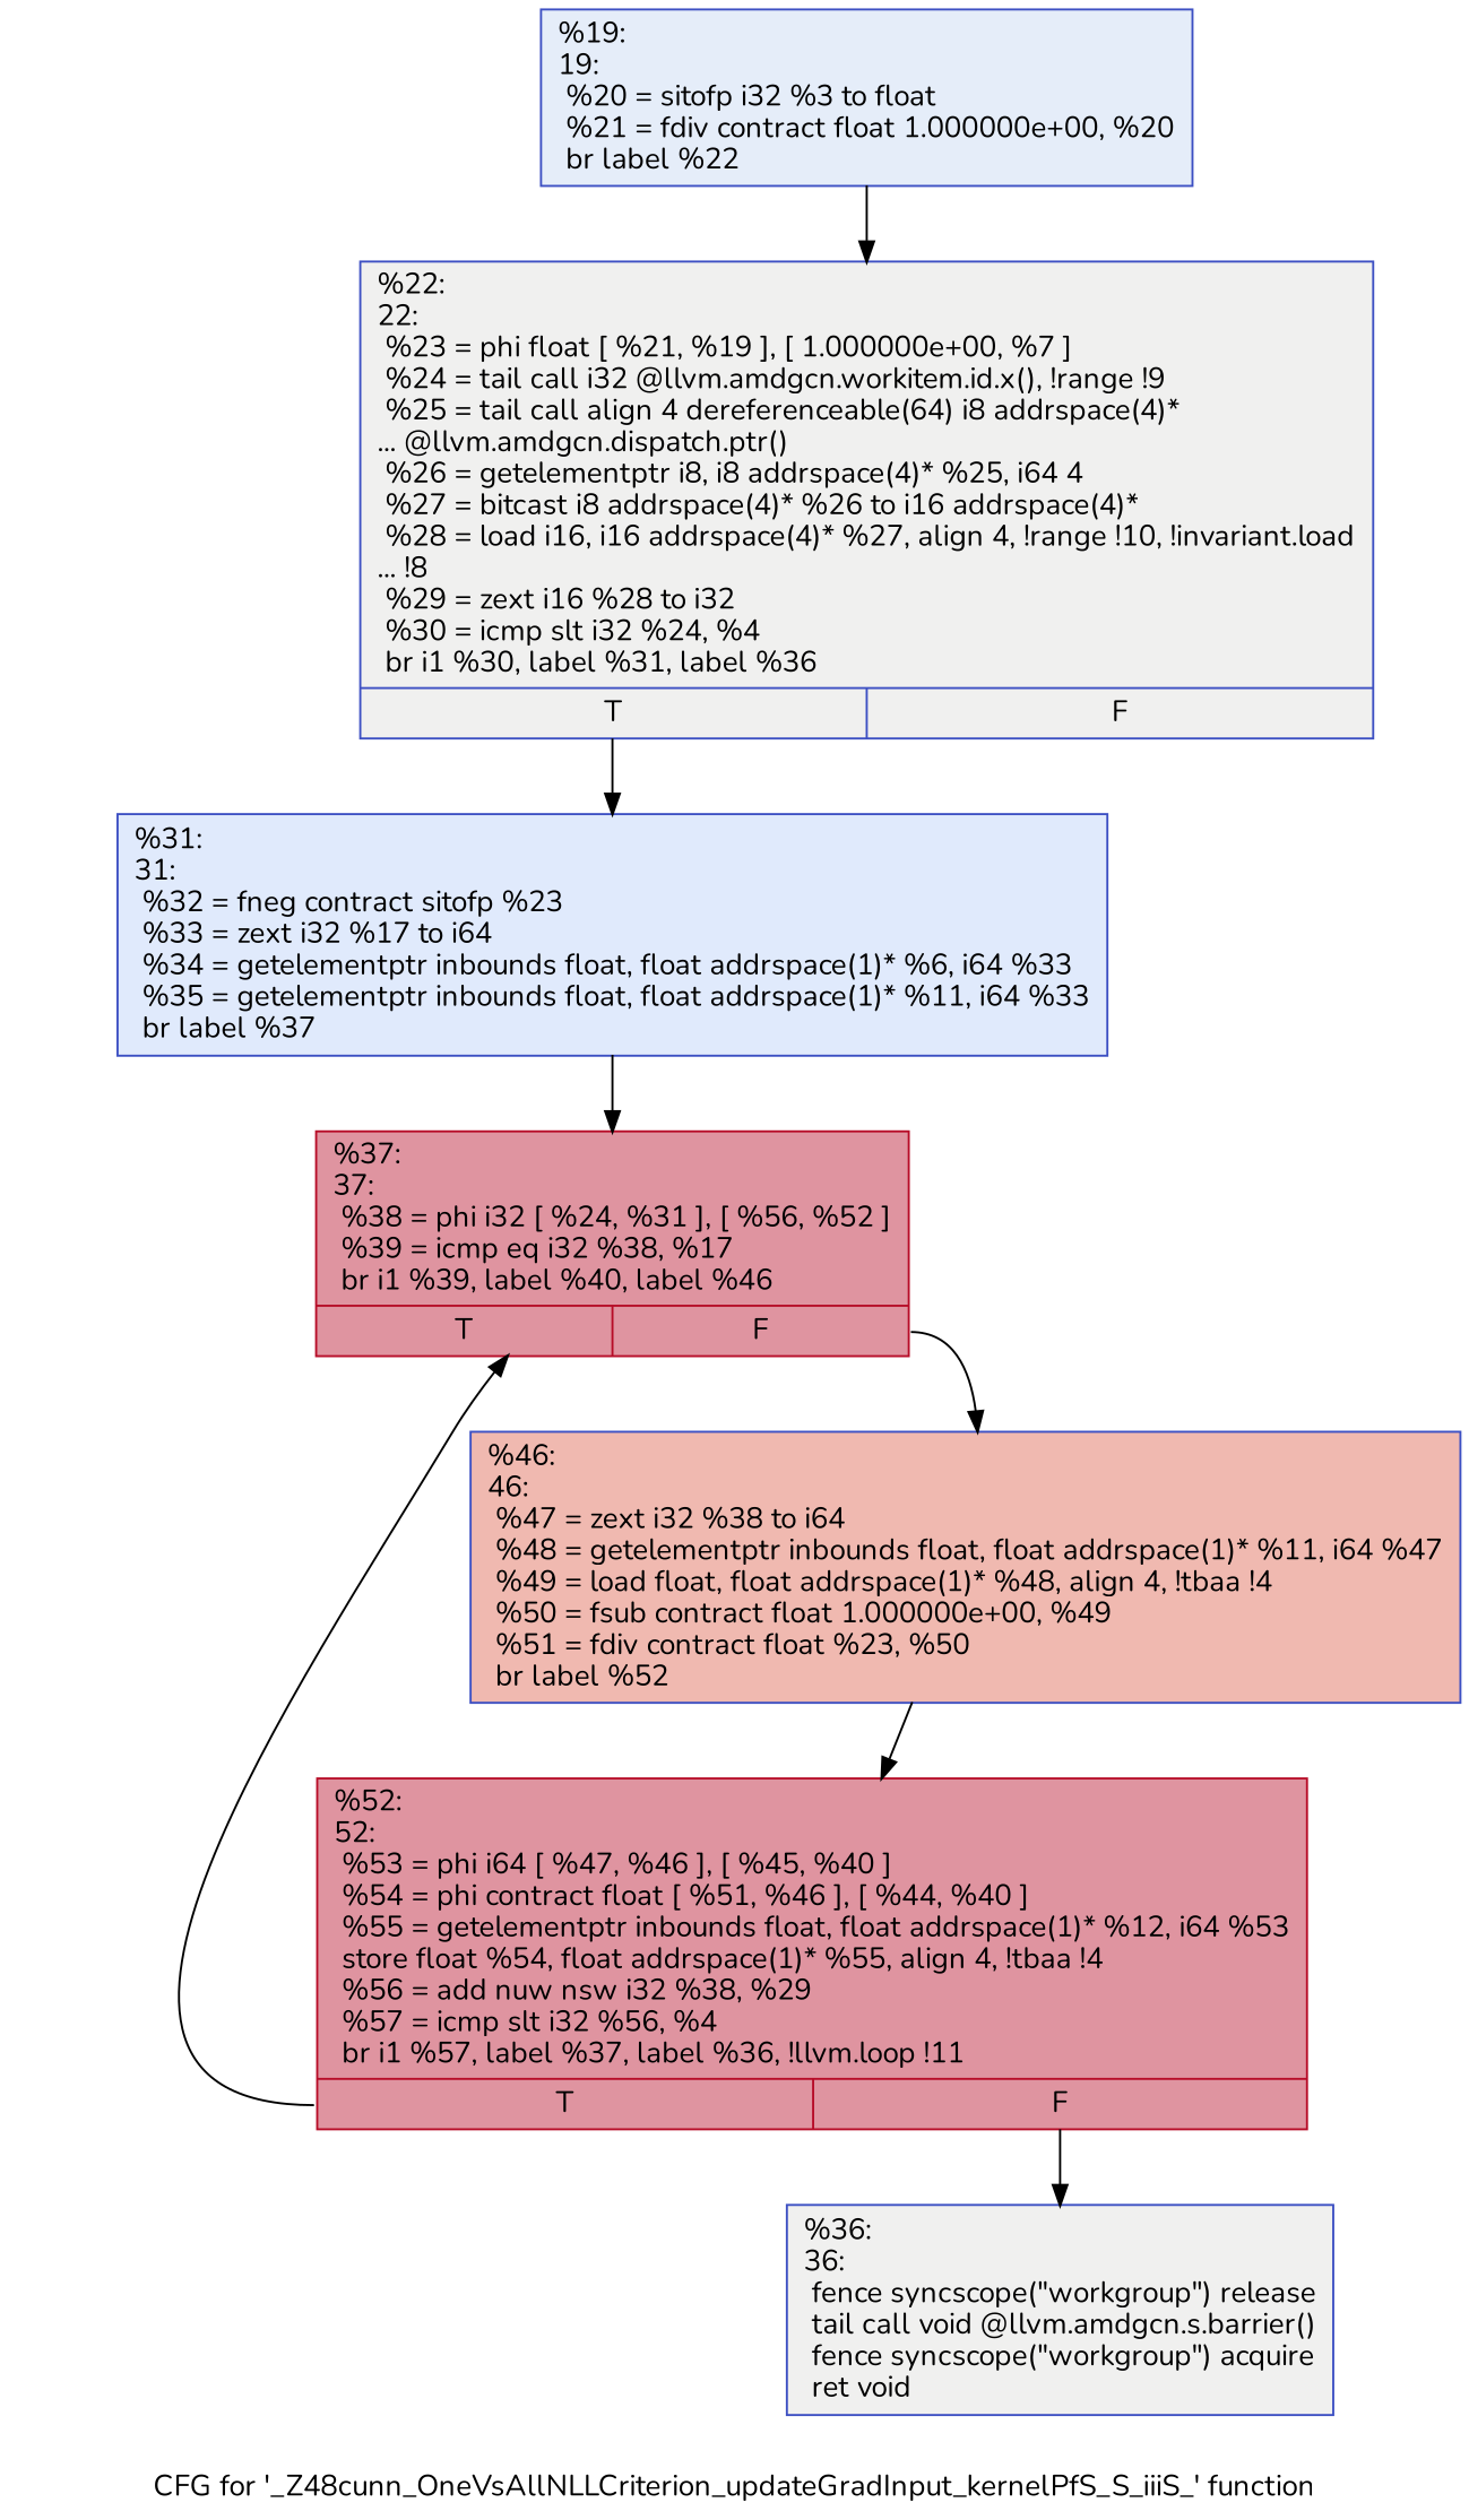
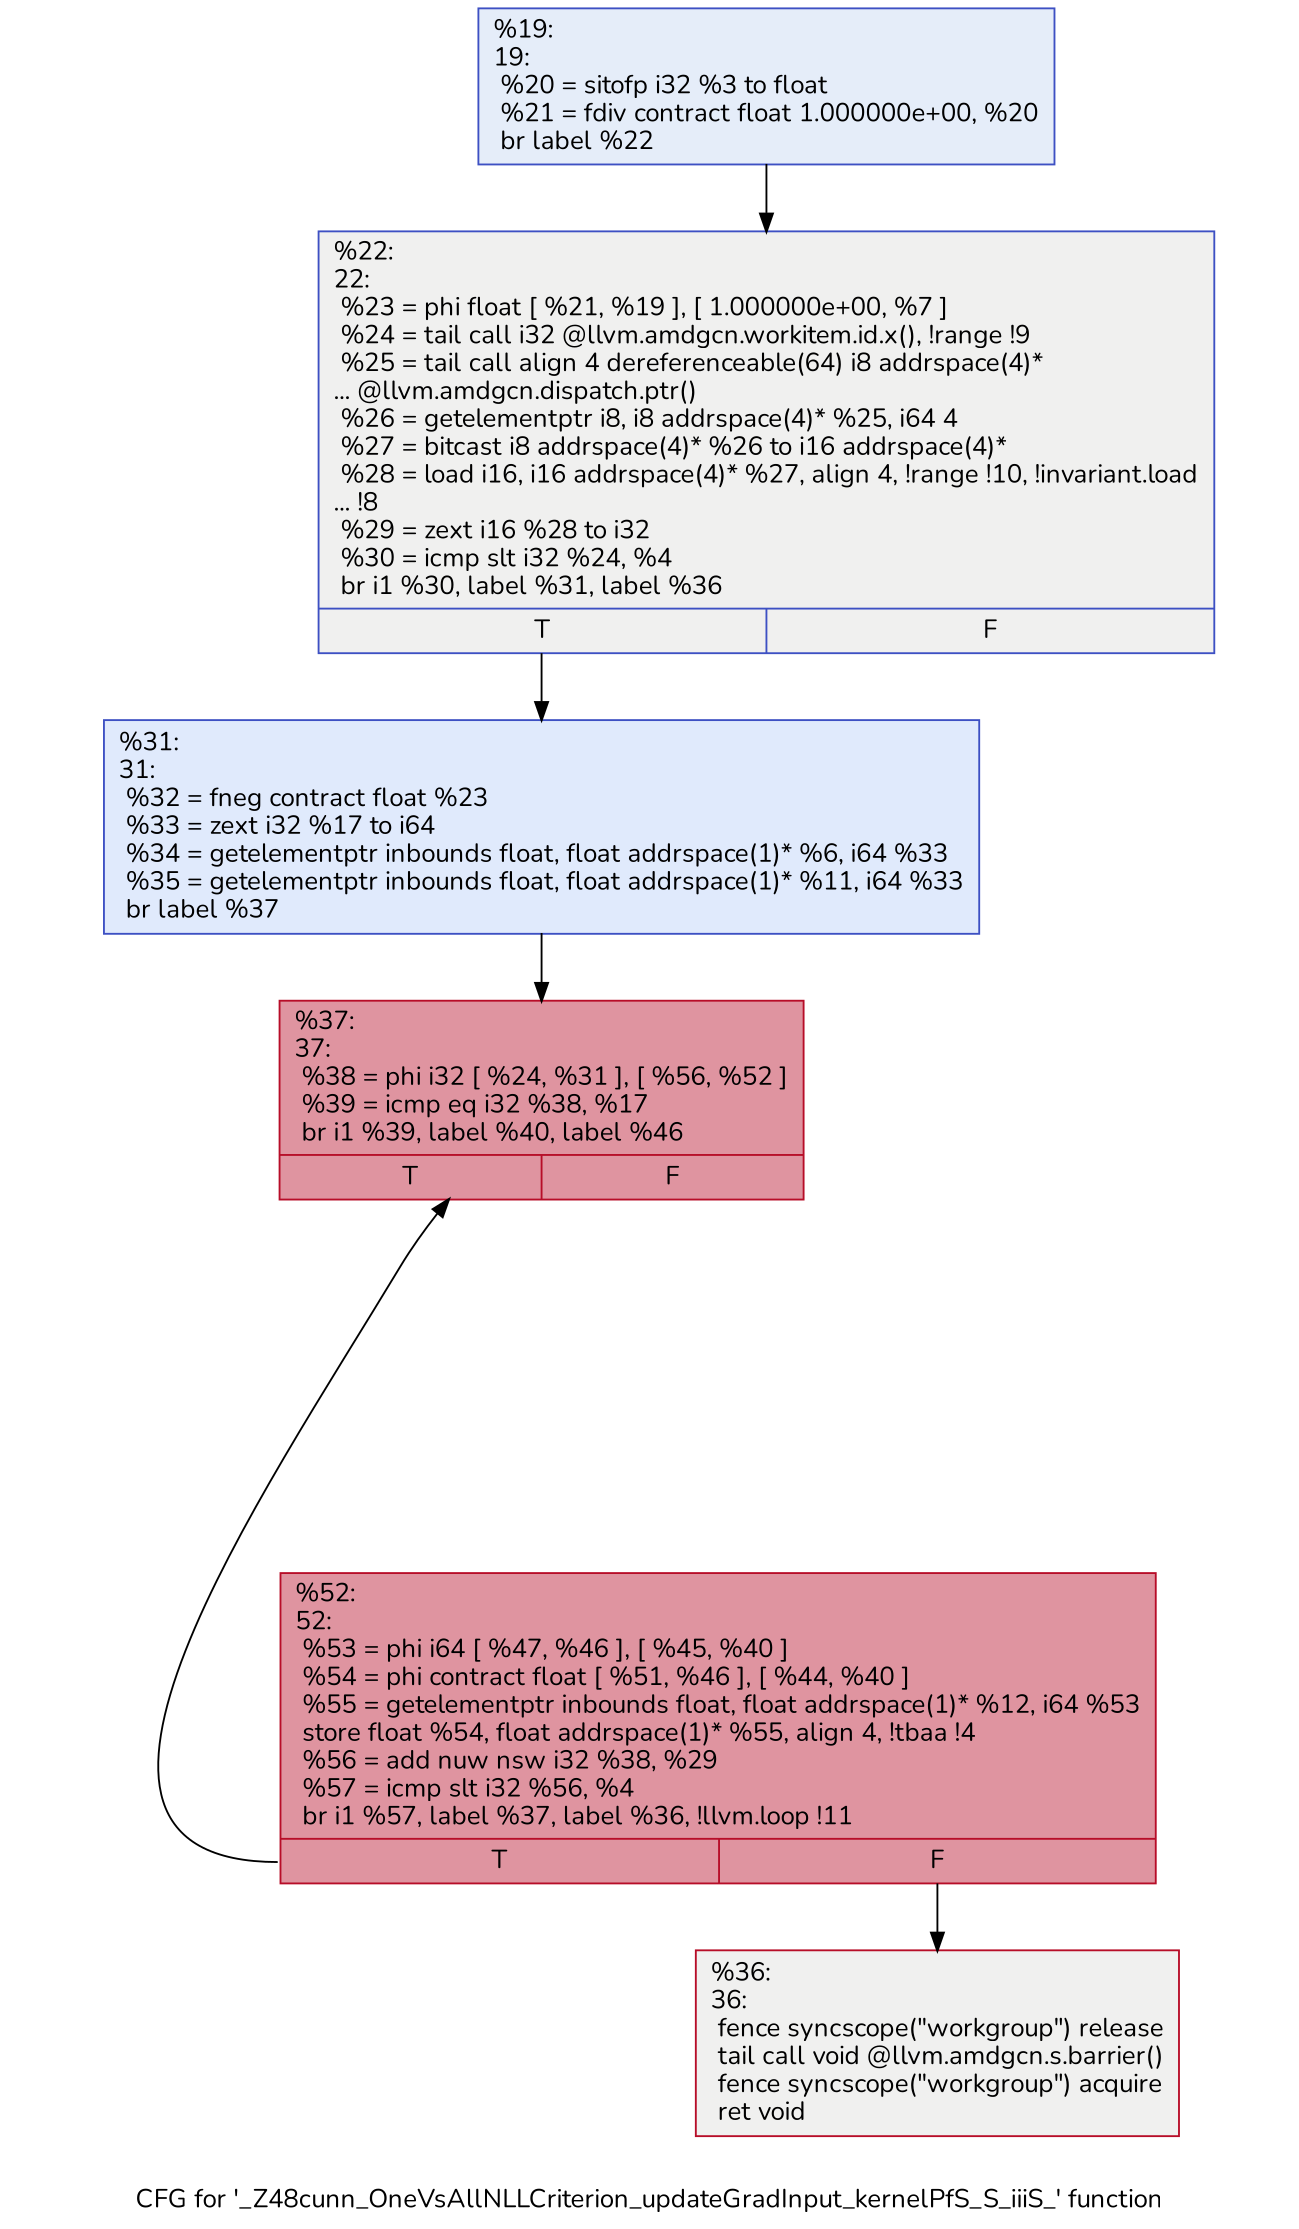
  digraph {
    fontname=Nunito
    label="CFG for '_Z48cunn_OneVsAllNLLCriterion_updateGradInput_kernelPfS_S_iiiS_' function"
    node [color="#3d50c3ff" fillcolor="#dedcdb70" fontname=Nunito shape=record style=filled]
    edge [fontname=Nunito]
    n1 [label="{%22:\l22:                                               \l  %23 = phi float [ %21, %19 ], [ 1.000000e+00, %7 ]\l  %24 = tail call i32 @llvm.amdgcn.workitem.id.x(), !range !9\l  %25 = tail call align 4 dereferenceable(64) i8 addrspace(4)*\l... @llvm.amdgcn.dispatch.ptr()\l  %26 = getelementptr i8, i8 addrspace(4)* %25, i64 4\l  %27 = bitcast i8 addrspace(4)* %26 to i16 addrspace(4)*\l  %28 = load i16, i16 addrspace(4)* %27, align 4, !range !10, !invariant.load\l... !8\l  %29 = zext i16 %28 to i32\l  %30 = icmp slt i32 %24, %4\l  br i1 %30, label %31, label %36\l|{<s0>T|<s1>F}}"]
-   n2 [fillcolor="#b9d0f970" label="{%31:\l31:                                               \l  %32 = fneg contract sitofp %23\l  %33 = zext i32 %17 to i64\l  %34 = getelementptr inbounds float, float addrspace(1)* %6, i64 %33\l  %35 = getelementptr inbounds float, float addrspace(1)* %11, i64 %33\l  br label %37\l}"]
+   n2 [fillcolor="#b9d0f970" label="{%31:\l31:                                               \l  %32 = fneg contract float %23\l  %33 = zext i32 %17 to i64\l  %34 = getelementptr inbounds float, float addrspace(1)* %6, i64 %33\l  %35 = getelementptr inbounds float, float addrspace(1)* %11, i64 %33\l  br label %37\l}"]
    n3 [fillcolor="#c5d6f270" label="{%19:\l19:                                               \l  %20 = sitofp i32 %3 to float\l  %21 = fdiv contract float 1.000000e+00, %20\l  br label %22\l}"]
    n4 [color="#b70d28ff" fillcolor="#b70d2870" label="{%37:\l37:                                               \l  %38 = phi i32 [ %24, %31 ], [ %56, %52 ]\l  %39 = icmp eq i32 %38, %17\l  br i1 %39, label %40, label %46\l|{<s0>T|<s1>F}}"]
-   n5 [label="{%36:\l36:                                               \l  fence syncscope(\"workgroup\") release\l  tail call void @llvm.amdgcn.s.barrier()\l  fence syncscope(\"workgroup\") acquire\l  ret void\l}"]
-   n6 [fillcolor="#de614d70" label="{%46:\l46:                                               \l  %47 = zext i32 %38 to i64\l  %48 = getelementptr inbounds float, float addrspace(1)* %11, i64 %47\l  %49 = load float, float addrspace(1)* %48, align 4, !tbaa !4\l  %50 = fsub contract float 1.000000e+00, %49\l  %51 = fdiv contract float %23, %50\l  br label %52\l}"]
+   n5 [color="#b70d28ff" label="{%36:\l36:                                               \l  fence syncscope(\"workgroup\") release\l  tail call void @llvm.amdgcn.s.barrier()\l  fence syncscope(\"workgroup\") acquire\l  ret void\l}"]
    n7 [color="#b70d28ff" fillcolor="#b70d2870" label="{%52:\l52:                                               \l  %53 = phi i64 [ %47, %46 ], [ %45, %40 ]\l  %54 = phi contract float [ %51, %46 ], [ %44, %40 ]\l  %55 = getelementptr inbounds float, float addrspace(1)* %12, i64 %53\l  store float %54, float addrspace(1)* %55, align 4, !tbaa !4\l  %56 = add nuw nsw i32 %38, %29\l  %57 = icmp slt i32 %56, %4\l  br i1 %57, label %37, label %36, !llvm.loop !11\l|{<s0>T|<s1>F}}"]
    n1 -> n2 [tailport=s0]
    n2 -> n4
    n3 -> n1
-   n4 -> n6 [tailport=s1]
-   n6 -> n7
    n7 -> n4 [tailport=s0]
    n7 -> n5 [tailport=s1]
  }
